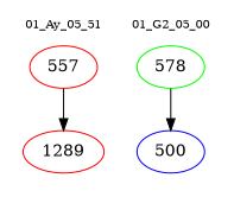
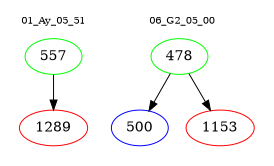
  digraph {
    node [color=green]
    edge [color=black]
-   n1 [color=red label=557]
+   n1 [label=557]
    n2 [color=red label=1289]
-   n3 [label=578]
+   n3 [label=478]
    n4 [color=blue label=500]
+   n5 [color=red label=1153]
    subgraph cluster_1 {
      color=white
      fontsize=10
      label="01_Ay_05_51"
      n1
      n2
    }
    subgraph cluster_2 {
      color=white
      fontsize=10
-     label="01_G2_05_00"
+     label="06_G2_05_00"
      n3
      n4
+     n5
    }
    n1 -> n2
    n3 -> n4
+   n3 -> n5
  }
